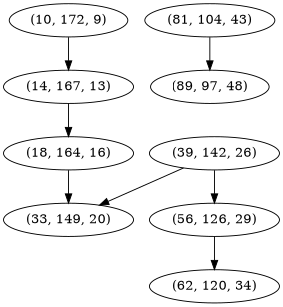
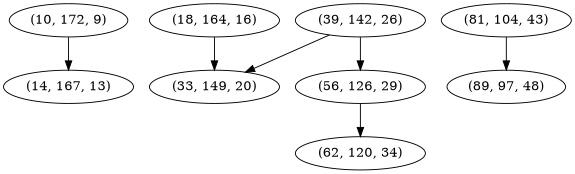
  digraph {
    fontname="DejaVu Serif"
    node [fontname="DejaVu Serif"]
    edge [fontname="DejaVu Serif"]
    "(10, 172, 9)"
    "(14, 167, 13)"
    "(18, 164, 16)"
    "(33, 149, 20)"
    "(39, 142, 26)"
    "(56, 126, 29)"
    "(62, 120, 34)"
    "(81, 104, 43)"
    "(89, 97, 48)"
    "(10, 172, 9)" -> "(14, 167, 13)"
-   "(14, 167, 13)" -> "(18, 164, 16)"
    "(18, 164, 16)" -> "(33, 149, 20)"
    "(39, 142, 26)" -> "(33, 149, 20)"
    "(39, 142, 26)" -> "(56, 126, 29)"
    "(56, 126, 29)" -> "(62, 120, 34)"
    "(81, 104, 43)" -> "(89, 97, 48)"
  }
